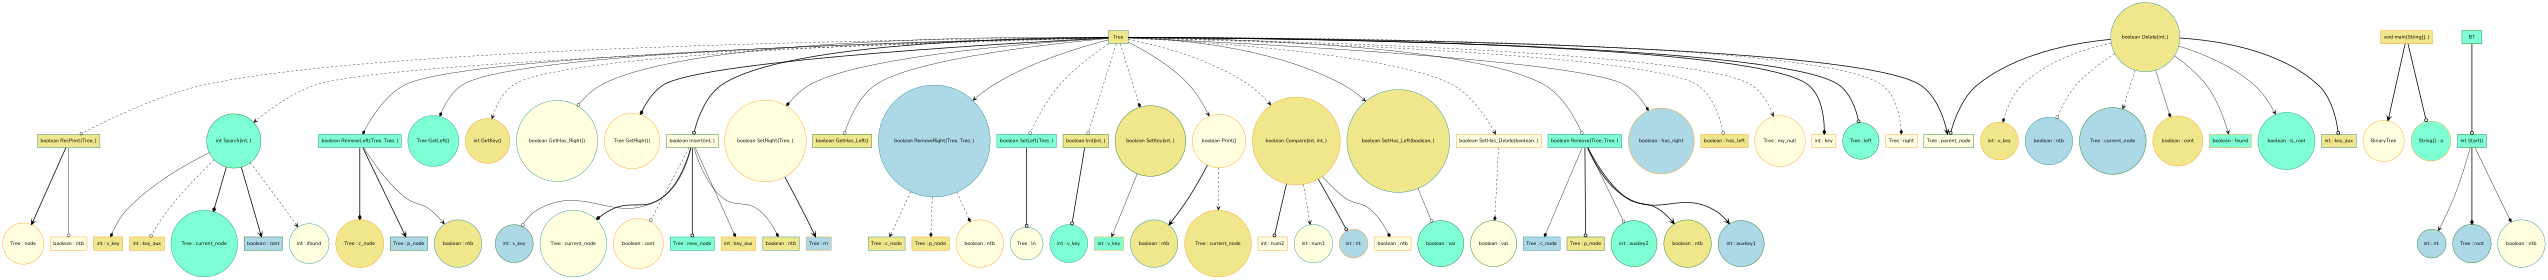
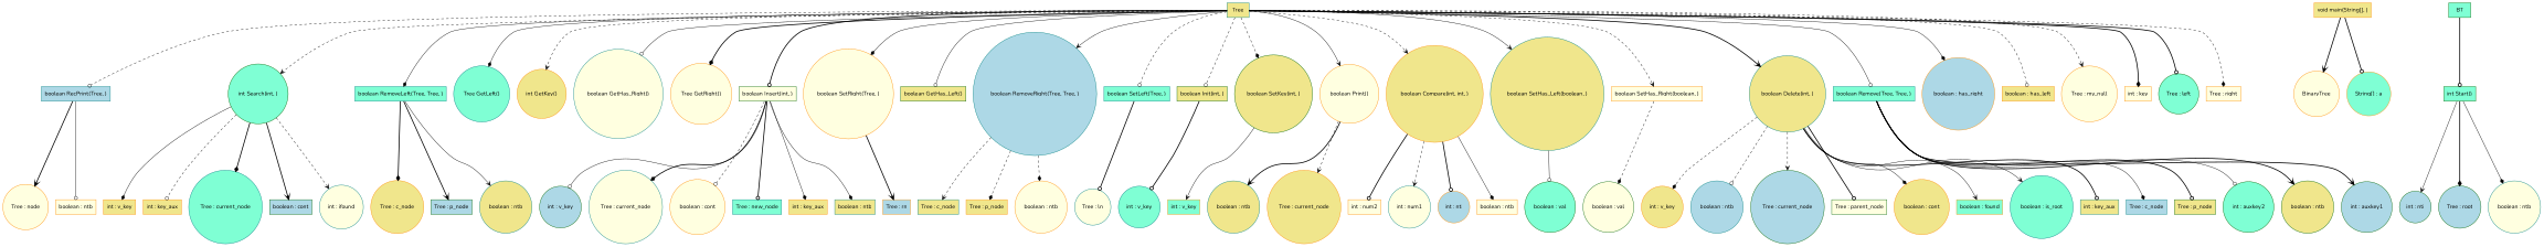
  digraph {
    fontname=Nunito
    node [color=darkorange fillcolor=khaki fontname=Nunito shape=circle style=filled]
    edge [arrowhead=vee fontname=Nunito style=bold]
    n1 [color=teal label=Tree shape=box]
-   n2 [color=teal label="boolean RecPrint(Tree, )" shape=box]
+   n2 [color=teal fillcolor=lightblue label="boolean RecPrint(Tree, )" shape=box]
    n3 [color=darkgreen fillcolor=aquamarine label="int Search(int, )"]
    n4 [color=teal fillcolor=aquamarine label="boolean RemoveLeft(Tree, Tree, )" shape=box]
    n5 [color=teal fillcolor=aquamarine label="Tree GetLeft()"]
    n6 [label="int GetKey()"]
    n7 [color=teal fillcolor=lightyellow label="boolean GetHas_Right()"]
    n8 [fillcolor=lightyellow label="Tree GetRight()"]
    n9 [color=darkgreen fillcolor=lightyellow label="boolean Insert(int, )" shape=box]
    n10 [fillcolor=lightyellow label="boolean SetRight(Tree, )"]
    n11 [color=darkgreen label="boolean GetHas_Left()" shape=box]
    n12 [color=teal fillcolor=lightblue label="boolean RemoveRight(Tree, Tree, )"]
    n13 [color=teal fillcolor=aquamarine label="boolean SetLeft(Tree, )" shape=box]
    n14 [color=darkgreen label="boolean Init(int, )" shape=box]
    n15 [color=darkgreen label="boolean SetKey(int, )"]
    n16 [fillcolor=lightyellow label="boolean Print()"]
    n17 [label="boolean Compare(int, int, )"]
    n18 [color=teal label="boolean SetHas_Left(boolean, )"]
-   n19 [fillcolor=lightyellow label="boolean SetHas_Delete(boolean, )" shape=box]
+   n19 [fillcolor=lightyellow label="boolean SetHas_Right(boolean, )" shape=box]
    n20 [color=teal label="boolean Delete(int, )"]
    n21 [color=teal fillcolor=aquamarine label="boolean Remove(Tree, Tree, )" shape=box]
    n22 [fillcolor=lightblue label="boolean : has_right"]
    n23 [label="boolean : has_left" shape=box]
    n24 [fillcolor=lightyellow label="Tree : my_null"]
    n25 [fillcolor=lightyellow label="int : key" shape=box]
    n26 [color=darkgreen fillcolor=aquamarine label="Tree : left"]
    n27 [fillcolor=lightyellow label="Tree : right" shape=box]
    n28 [fillcolor=lightyellow label="Tree : node"]
    n29 [fillcolor=lightyellow label="boolean : ntb" shape=box]
    n30 [label="int : v_key" shape=box]
    n31 [label="int : key_aux" shape=box]
    n32 [color=teal fillcolor=aquamarine label="Tree : current_node"]
    n33 [color=darkgreen fillcolor=lightblue label="boolean : cont" shape=box]
    n34 [color=teal fillcolor=lightyellow label="int : ifound"]
    n35 [label="Tree : c_node"]
    n36 [color=darkgreen fillcolor=lightblue label="Tree : p_node" shape=box]
    n37 [color=teal label="boolean : ntb"]
    n38 [color=darkgreen fillcolor=lightblue label="int : v_key"]
    n39 [color=teal fillcolor=lightyellow label="Tree : current_node"]
    n40 [fillcolor=lightyellow label="boolean : cont"]
    n41 [color=teal fillcolor=aquamarine label="Tree : new_node" shape=box]
    n42 [label="int : key_aux" shape=box]
    n43 [color=teal label="boolean : ntb" shape=box]
    n44 [fillcolor=lightblue label="Tree : rn" shape=box]
    n45 [color=teal label="Tree : c_node" shape=box]
    n46 [label="Tree : p_node" shape=box]
    n47 [fillcolor=lightyellow label="boolean : ntb"]
    n48 [color=teal fillcolor=lightyellow label="Tree : ln"]
    n49 [color=teal fillcolor=aquamarine label="int : v_key"]
    n50 [fillcolor=aquamarine label="int : v_key" shape=box]
    n51 [color=teal label="boolean : ntb"]
    n52 [label="Tree : current_node"]
    n53 [fillcolor=lightyellow label="int : num2" shape=box]
    n54 [color=teal fillcolor=lightyellow label="int : num1"]
    n55 [fillcolor=lightblue label="int : nti"]
    n56 [fillcolor=lightyellow label="boolean : ntb" shape=box]
    n57 [color=darkgreen fillcolor=aquamarine label="boolean : val"]
    n58 [color=darkgreen fillcolor=lightyellow label="boolean : val"]
    n59 [label="int : v_key"]
    n60 [color=teal fillcolor=lightblue label="boolean : ntb"]
    n61 [color=darkgreen fillcolor=lightblue label="Tree : current_node"]
    n62 [color=darkgreen fillcolor=lightyellow label="Tree : parent_node" shape=box]
    n63 [label="boolean : cont"]
    n64 [fillcolor=aquamarine label="boolean : found" shape=box]
    n65 [color=teal fillcolor=aquamarine label="boolean : is_root"]
    n66 [color=teal label="int : key_aux" shape=box]
    n67 [color=teal fillcolor=lightblue label="Tree : c_node" shape=box]
    n68 [color=darkgreen label="Tree : p_node" shape=box]
    n69 [color=darkgreen fillcolor=aquamarine label="int : auxkey2"]
    n70 [color=darkgreen label="boolean : ntb"]
    n71 [color=darkgreen fillcolor=lightblue label="int : auxkey1"]
    n72 [fillcolor=lightyellow label=BinaryTree]
    n73 [label="void main(String[], )" shape=box]
    n74 [fillcolor=aquamarine label="String[] : a"]
    n75 [color=darkgreen fillcolor=aquamarine label=BT shape=box]
    n76 [color=darkgreen fillcolor=aquamarine label="int Start()" shape=box]
    n77 [color=darkgreen fillcolor=lightblue label="int : nti"]
    n78 [color=darkgreen fillcolor=lightblue label="Tree : root"]
    n79 [color=teal fillcolor=lightyellow label="boolean : ntb"]
    n1 -> n2 [arrowhead=odot style=dashed]
    n1 -> n3 [style=dashed]
    n1 -> n4 [arrowhead=diamond style=solid]
    n1 -> n5 [arrowhead=diamond style=solid]
    n1 -> n6 [style=dashed]
    n1 -> n7 [arrowhead=odot style=solid]
    n1 -> n8 [arrowhead=diamond]
    n1 -> n9 [arrowhead=odot]
    n1 -> n10 [arrowhead=diamond style=solid]
    n1 -> n11 [arrowhead=odot style=solid]
    n1 -> n12 [style=solid]
    n1 -> n13 [arrowhead=odot style=dashed]
    n1 -> n14 [arrowhead=odot style=dashed]
    n1 -> n15 [arrowhead=diamond style=dashed]
    n1 -> n16 [style=solid]
    n1 -> n17 [style=dashed]
    n1 -> n18 [style=solid]
    n1 -> n19 [style=dashed]
-   n1 -> n62
+   n1 -> n20
    n1 -> n21 [arrowhead=odot style=solid]
    n1 -> n22 [arrowhead=diamond style=solid]
    n1 -> n23 [arrowhead=odot style=dashed]
    n1 -> n24 [style=dashed]
    n1 -> n25 [arrowhead=diamond]
    n1 -> n26 [arrowhead=odot]
    n1 -> n27 [arrowhead=diamond style=dashed]
    n2 -> n28
    n2 -> n29 [arrowhead=odot style=solid]
    n3 -> n30 [arrowhead=diamond style=solid]
    n3 -> n31 [arrowhead=odot style=dashed]
    n3 -> n32 [arrowhead=diamond]
    n3 -> n33
    n3 -> n34 [style=dashed]
    n4 -> n35 [arrowhead=diamond]
    n4 -> n36
    n4 -> n37 [style=solid]
    n9 -> n38 [arrowhead=odot style=solid]
    n9 -> n39 [arrowhead=diamond]
    n9 -> n40 [arrowhead=odot style=dashed]
    n9 -> n41 [arrowhead=odot]
    n9 -> n42 [arrowhead=diamond style=solid]
    n9 -> n43 [arrowhead=diamond style=solid]
    n10 -> n44
    n12 -> n45 [style=dashed]
    n12 -> n46 [arrowhead=diamond style=dashed]
    n12 -> n47 [arrowhead=diamond style=dashed]
    n13 -> n48 [arrowhead=odot]
    n14 -> n49 [arrowhead=odot]
    n15 -> n50 [style=solid]
    n16 -> n51
    n16 -> n52 [style=dashed]
    n17 -> n53 [arrowhead=odot]
    n17 -> n54 [style=dashed]
    n17 -> n55 [arrowhead=odot]
    n17 -> n56 [arrowhead=diamond style=solid]
    n18 -> n57 [arrowhead=odot style=solid]
    n19 -> n58 [arrowhead=diamond style=dashed]
    n20 -> n59 [arrowhead=diamond style=dashed]
    n20 -> n60 [arrowhead=odot style=dashed]
    n20 -> n61 [style=dashed]
    n20 -> n62 [arrowhead=odot]
    n20 -> n63 [arrowhead=diamond style=solid]
    n20 -> n64 [style=solid]
    n20 -> n65 [style=solid]
    n20 -> n66 [arrowhead=odot]
    n21 -> n67 [arrowhead=diamond style=solid]
    n21 -> n68 [arrowhead=odot]
    n21 -> n69 [arrowhead=odot style=solid]
    n21 -> n70
    n21 -> n71
    n73 -> n72
    n73 -> n74 [arrowhead=odot]
    n75 -> n76 [arrowhead=odot]
    n76 -> n77 [style=solid]
    n76 -> n78 [arrowhead=diamond]
    n76 -> n79 [arrowhead=diamond style=solid]
  }
